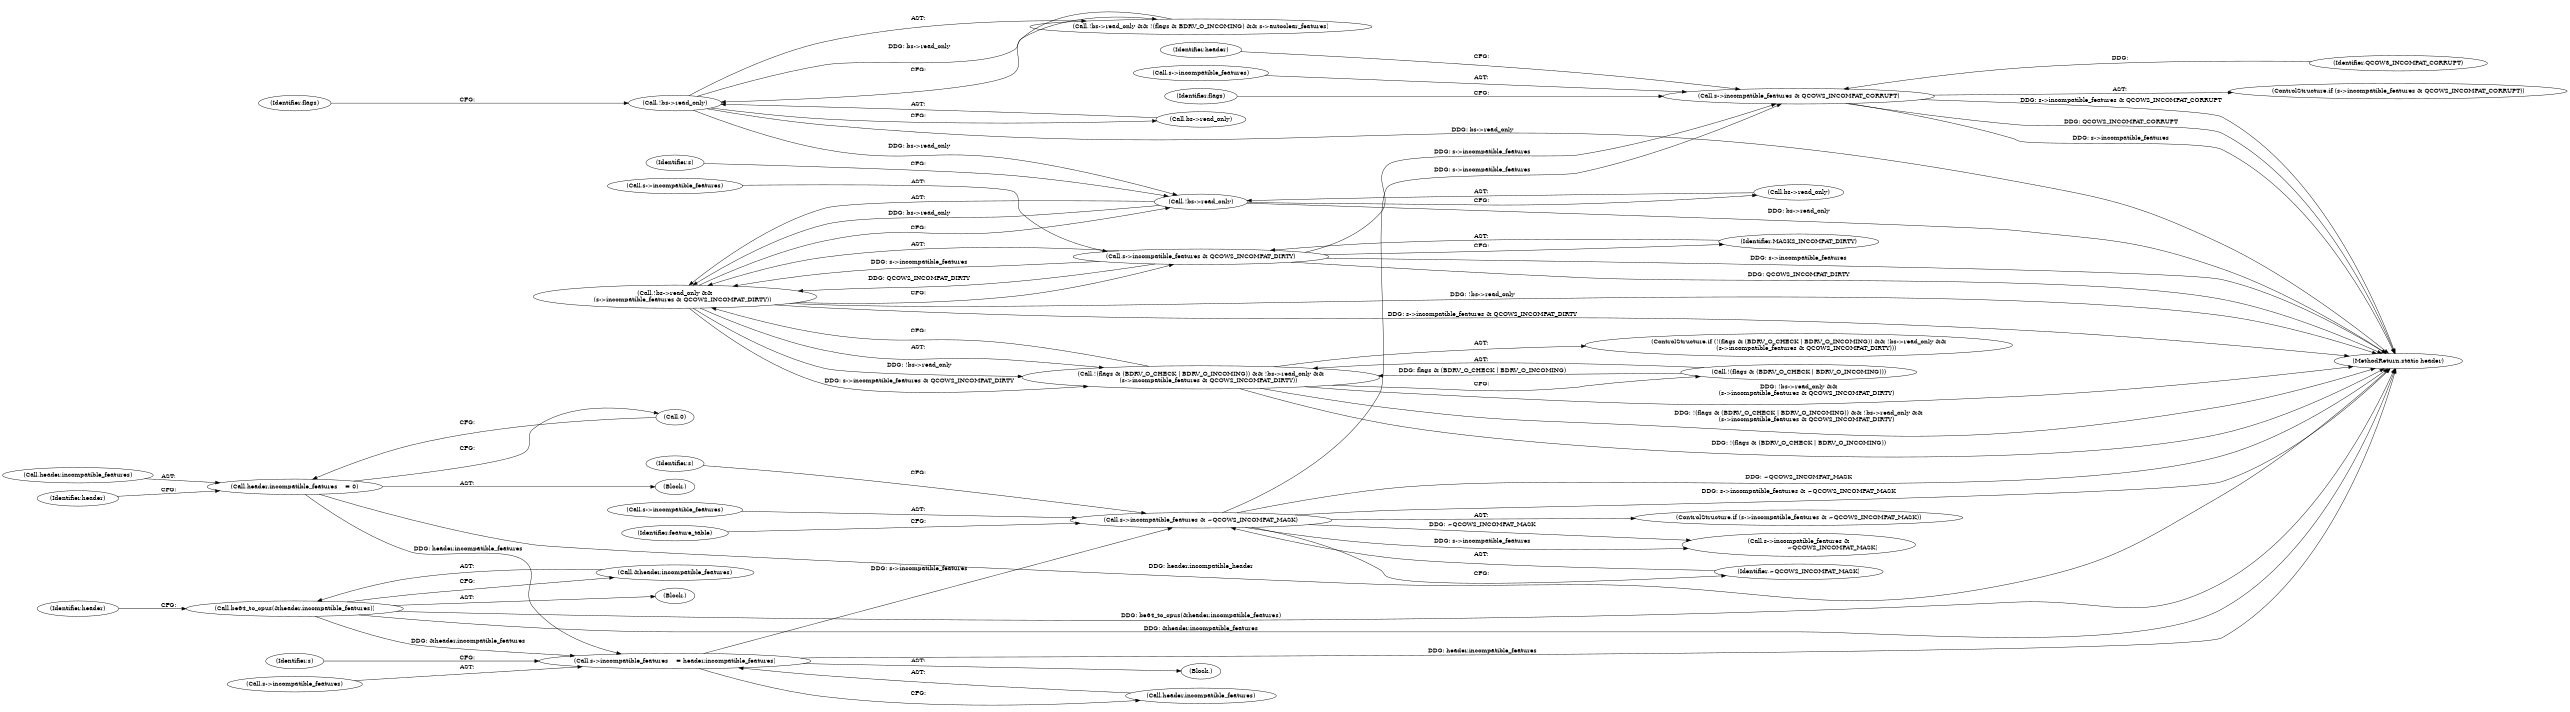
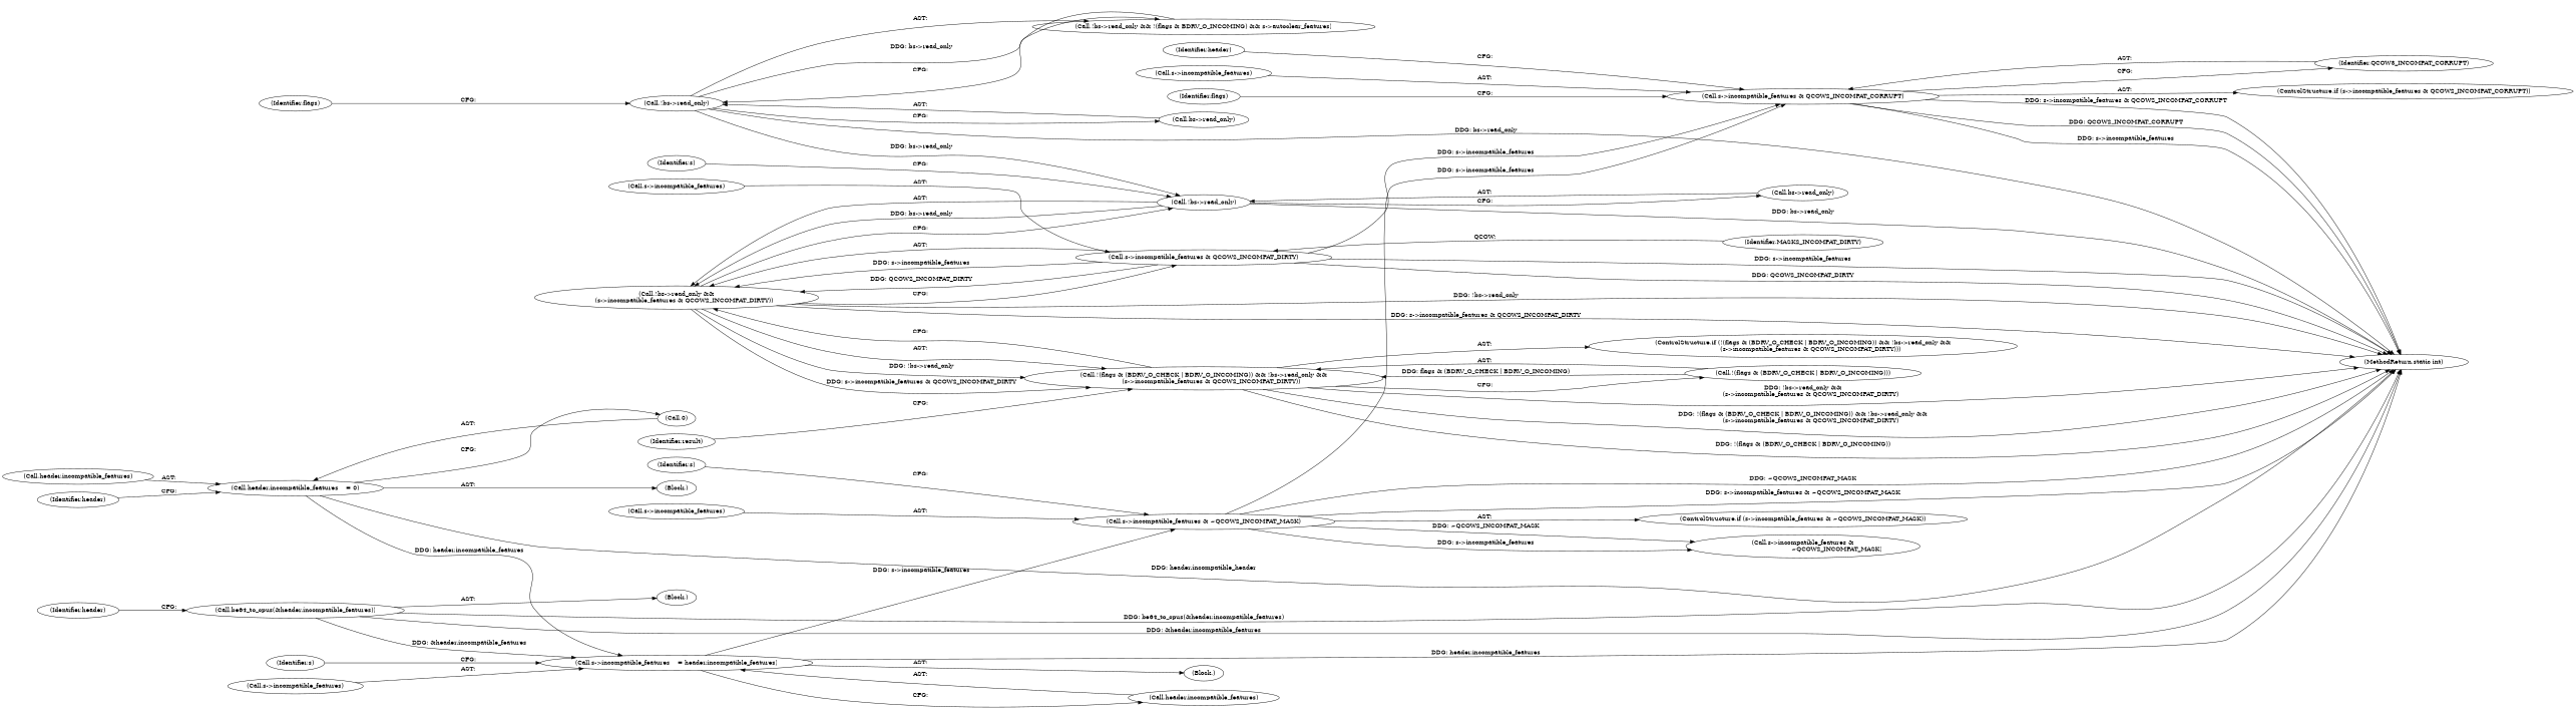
  digraph {
    rankdir=LR
    n1 [label="(Call,!bs->read_only &&\n        (s->incompatible_features & QCOW2_INCOMPAT_DIRTY))"]
    n2 [label="(Call,!bs->read_only)"]
    n3 [label="(Call,s->incompatible_features & QCOW2_INCOMPAT_DIRTY)"]
    n4 [label="(Call,!(flags & (BDRV_O_CHECK | BDRV_O_INCOMING)) && !bs->read_only &&\n        (s->incompatible_features & QCOW2_INCOMPAT_DIRTY))"]
-   n5 [label="(MethodReturn,static header)"]
+   n5 [label="(MethodReturn,static int)"]
    n6 [label="(Call,bs->read_only)"]
    n7 [label="(Identifier,MASK2_INCOMPAT_DIRTY)"]
    n8 [label="(Call,s->incompatible_features & QCOW2_INCOMPAT_CORRUPT)"]
    n9 [label="(Call,!(flags & (BDRV_O_CHECK | BDRV_O_INCOMING)))"]
    n10 [label="(ControlStructure,if (!(flags & (BDRV_O_CHECK | BDRV_O_INCOMING)) && !bs->read_only &&\n        (s->incompatible_features & QCOW2_INCOMPAT_DIRTY)))"]
    n11 [label="(Call,!bs->read_only)"]
    n12 [label="(Call,bs->read_only)"]
    n13 [label="(Call,!bs->read_only && !(flags & BDRV_O_INCOMING) && s->autoclear_features)"]
    n14 [label="(Identifier,QCOW3_INCOMPAT_CORRUPT)"]
    n15 [label="(ControlStructure,if (s->incompatible_features & QCOW2_INCOMPAT_CORRUPT))"]
    n16 [label="(Call,s->incompatible_features & ~QCOW2_INCOMPAT_MASK)"]
    n17 [label="(Call,s->incompatible_features &\n                                   ~QCOW2_INCOMPAT_MASK)"]
-   n18 [label="(Identifier,~QCOW2_INCOMPAT_MASK)"]
    n19 [label="(ControlStructure,if (s->incompatible_features & ~QCOW2_INCOMPAT_MASK))"]
    n20 [label="(Call,s->incompatible_features    = header.incompatible_features)"]
    n21 [label="(Call,header.incompatible_features)"]
    n22 [label="(Block,)"]
    n23 [label="(Call,header.incompatible_features    = 0)"]
    n24 [label="(Block,)"]
    n25 [label="(Call,0)"]
    n26 [label="(Call,be64_to_cpus(&header.incompatible_features))"]
    n27 [label="(Block,)"]
-   n28 [label="(Call,&header.incompatible_features)"]
    n29 [label="(Call,s->incompatible_features)"]
+   n30 [label="(Identifier,result)"]
    n31 [label="(Identifier,header)"]
    n32 [label="(Identifier,s)"]
    n33 [label="(Identifier,flags)"]
    n34 [label="(Identifier,header)"]
    n35 [label="(Call,s->incompatible_features)"]
    n36 [label="(Identifier,flags)"]
-   n37 [label="(Identifier,feature_table)"]
    n38 [label="(Call,s->incompatible_features)"]
    n39 [label="(Call,s->incompatible_features)"]
    n40 [label="(Identifier,s)"]
    n41 [label="(Identifier,header)"]
    n42 [label="(Identifier,s)"]
    n43 [label="(Call,header.incompatible_features)"]
    n1 -> n2 [label="CFG: "]
    n1 -> n3 [label="CFG: "]
    n1 -> n4 [label="AST: "]
    n1 -> n4 [label="DDG: !bs->read_only"]
    n1 -> n4 [label="DDG: s->incompatible_features & QCOW2_INCOMPAT_DIRTY"]
    n1 -> n5 [label="DDG: !bs->read_only"]
    n1 -> n5 [label="DDG: s->incompatible_features & QCOW2_INCOMPAT_DIRTY"]
    n2 -> n1 [label="AST: "]
    n2 -> n1 [label="DDG: bs->read_only"]
    n2 -> n5 [label="DDG: bs->read_only"]
    n2 -> n6 [label="CFG: "]
    n3 -> n1 [label="AST: "]
    n3 -> n1 [label="DDG: s->incompatible_features"]
    n3 -> n1 [label="DDG: QCOW2_INCOMPAT_DIRTY"]
    n3 -> n5 [label="DDG: s->incompatible_features"]
    n3 -> n5 [label="DDG: QCOW2_INCOMPAT_DIRTY"]
-   n3 -> n7 [label="CFG: "]
    n3 -> n8 [label="DDG: s->incompatible_features"]
    n4 -> n1 [label="CFG: "]
    n4 -> n5 [label="DDG: !(flags & (BDRV_O_CHECK | BDRV_O_INCOMING)) && !bs->read_only &&\n        (s->incompatible_features & QCOW2_INCOMPAT_DIRTY)"]
    n4 -> n5 [label="DDG: !(flags & (BDRV_O_CHECK | BDRV_O_INCOMING))"]
    n4 -> n5 [label="DDG: !bs->read_only &&\n        (s->incompatible_features & QCOW2_INCOMPAT_DIRTY)"]
    n4 -> n9 [label="CFG: "]
    n4 -> n10 [label="AST: "]
    n6 -> n2 [label="AST: "]
-   n7 -> n3 [label="AST: "]
+   n7 -> n3 [label="QCOW: "]
    n8 -> n5 [label="DDG: s->incompatible_features & QCOW2_INCOMPAT_CORRUPT"]
    n8 -> n5 [label="DDG: QCOW2_INCOMPAT_CORRUPT"]
    n8 -> n5 [label="DDG: s->incompatible_features"]
+   n8 -> n14 [label="CFG: "]
    n8 -> n15 [label="AST: "]
    n9 -> n4 [label="AST: "]
    n9 -> n4 [label="DDG: flags & (BDRV_O_CHECK | BDRV_O_INCOMING)"]
    n11 -> n2 [label="DDG: bs->read_only"]
    n11 -> n5 [label="DDG: bs->read_only"]
    n11 -> n12 [label="CFG: "]
    n11 -> n13 [label="AST: "]
    n11 -> n13 [label="DDG: bs->read_only"]
    n12 -> n11 [label="AST: "]
    n13 -> n11 [label="CFG: "]
-   n14 -> n8 [label="DDG: "]
+   n14 -> n8 [label="AST: "]
    n16 -> n5 [label="DDG: ~QCOW2_INCOMPAT_MASK"]
    n16 -> n5 [label="DDG: s->incompatible_features & ~QCOW2_INCOMPAT_MASK"]
    n16 -> n8 [label="DDG: s->incompatible_features"]
    n16 -> n17 [label="DDG: s->incompatible_features"]
    n16 -> n17 [label="DDG: ~QCOW2_INCOMPAT_MASK"]
-   n16 -> n18 [label="CFG: "]
    n16 -> n19 [label="AST: "]
-   n18 -> n16 [label="AST: "]
    n20 -> n5 [label="DDG: header.incompatible_features"]
    n20 -> n16 [label="DDG: s->incompatible_features"]
    n20 -> n21 [label="CFG: "]
    n20 -> n22 [label="AST: "]
    n21 -> n20 [label="AST: "]
    n23 -> n5 [label="DDG: header.incompatible_header"]
    n23 -> n20 [label="DDG: header.incompatible_features"]
    n23 -> n24 [label="AST: "]
    n23 -> n25 [label="CFG: "]
-   n25 -> n23 [label="CFG: "]
+   n25 -> n23 [label="AST: "]
    n26 -> n5 [label="DDG: be64_to_cpus(&header.incompatible_features)"]
    n26 -> n5 [label="DDG: &header.incompatible_features"]
    n26 -> n20 [label="DDG: &header.incompatible_features"]
    n26 -> n27 [label="AST: "]
-   n26 -> n28 [label="CFG: "]
-   n28 -> n26 [label="AST: "]
    n29 -> n8 [label="AST: "]
+   n30 -> n4 [label="CFG: "]
    n31 -> n23 [label="CFG: "]
    n32 -> n2 [label="CFG: "]
    n33 -> n8 [label="CFG: "]
    n34 -> n8 [label="CFG: "]
    n35 -> n16 [label="AST: "]
    n36 -> n11 [label="CFG: "]
-   n37 -> n16 [label="CFG: "]
    n38 -> n20 [label="AST: "]
    n39 -> n3 [label="AST: "]
    n40 -> n16 [label="CFG: "]
    n41 -> n26 [label="CFG: "]
    n42 -> n20 [label="CFG: "]
    n43 -> n23 [label="AST: "]
  }
